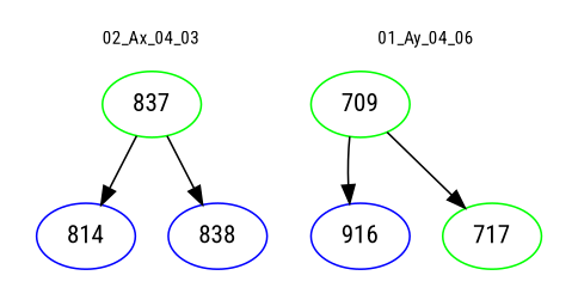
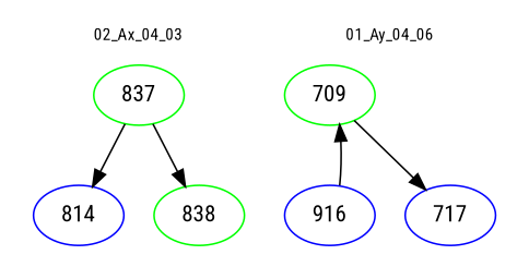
  digraph {
    fontname="Roboto Condensed"
    node [color=green fontname="Roboto Condensed"]
    edge [color=black fontname="Roboto Condensed"]
    n1 [label=837]
    n2 [color=blue label=814]
-   n3 [color=blue label=838]
+   n3 [label=838]
    n4 [label=709]
    n5 [color=blue label=916]
-   n6 [label=717]
+   n6 [color=blue label=717]
    subgraph cluster_1 {
      color=white
      fontsize=10
      label="02_Ax_04_03"
      n1
      n2
      n3
    }
    subgraph cluster_2 {
      color=white
      fontsize=10
      label="01_Ay_04_06"
      n4
      n5
      n6
    }
    n1 -> n2
    n1 -> n3
-   n4 -> n5
+   n5 -> n4
    n4 -> n6
  }
